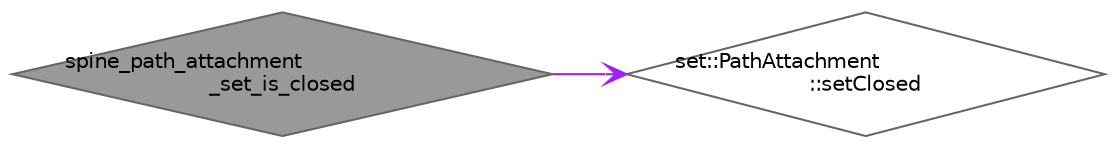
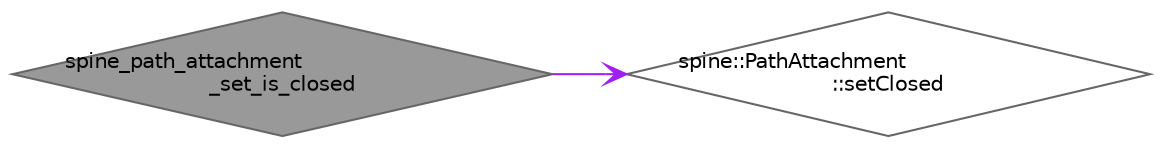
  digraph {
    rankdir=LR
    node [fontname=Helvetica fontsize=10 shape=diamond style=filled]
    n1 [color=gray40 fillcolor=grey60 fontcolor=black height=0.2 label="spine_path_attachment\l_set_is_closed" width=0.4]
-   n2 [color=grey40 fillcolor=white height=0.2 label="set::PathAttachment\l::setClosed" width=0.4]
+   n2 [color=grey40 fillcolor=white height=0.2 label="spine::PathAttachment\l::setClosed" width=0.4]
    n1 -> n2 [color=purple fontname=Helvetica fontsize=10 labelfontname=Helvetica labelfontsize=10 style=solid arrowhead=vee]
  }
